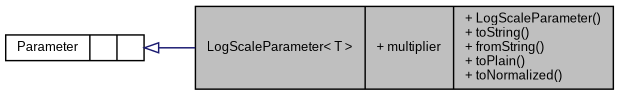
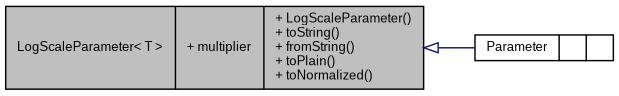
  digraph {
    rankdir=LR
    node [color=black fontname=Arial fontsize=9 shape=record]
    n1 [fillcolor=grey75 fontcolor=black height=0.2 label="{LogScaleParameter\< T \>\n|+ multiplier\l|+ LogScaleParameter()\l+ toString()\l+ fromString()\l+ toPlain()\l+ toNormalized()\l}" style=filled width=0.4]
    n2 [height=0.2 label="{Parameter\n||}" width=0.4]
-   n2 -> n1 [arrowtail=empty color=midnightblue dir=back fontname=Arial fontsize=9 labelfontname=Arial labelfontsize=9 style=solid]
+   n1 -> n2 [arrowtail=empty color=midnightblue dir=back fontname=Arial fontsize=9 labelfontname=Arial labelfontsize=9 style=solid]
  }
